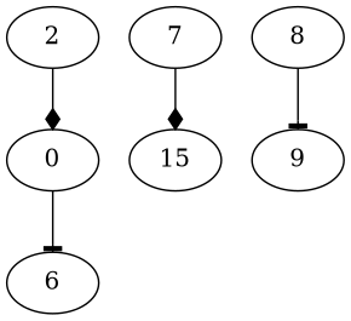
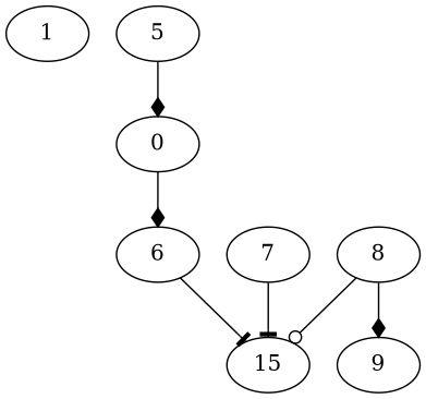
  digraph {
    node [alpha=0.11]
    edge [arrowhead=tee]
-   2 [alpha=0.16 expect_size=28812288]
+   1 [expect_size=23841792]
+   2 [alpha=0.16 expect_size=28812288 label=5]
    n3 [alpha=0.05 expect_size=43559936 label=0]
    6 [expect_size=22895616]
    n5 [expect_size=16636928 label=15]
    7 [alpha=0.03 expect_size=39102464]
    8 [alpha=0.05 expect_size=23168000]
    9 [alpha=0.00 expect_size=23152640]
    2 -> n3 [arrowhead=diamond]
-   n3 -> 6
-   7 -> n5 [arrowhead=diamond]
-   8 -> 9
+   n3 -> 6 [arrowhead=diamond]
+   6 -> n5
+   7 -> n5
+   8 -> n5 [arrowhead=odot]
+   8 -> 9 [arrowhead=diamond]
  }
